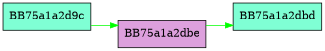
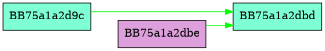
  digraph {
    rankdir=LR
    splines=ortho
    node [fillcolor=aquamarine shape=box style=filled]
    edge [color=green]
    BB75a1a2d9c
    BB75a1a2dbd
    BB75a1a2dbe [fillcolor=plum]
-   BB75a1a2d9c -> BB75a1a2dbe
+   BB75a1a2d9c -> BB75a1a2dbd
    BB75a1a2dbe -> BB75a1a2dbd
  }
